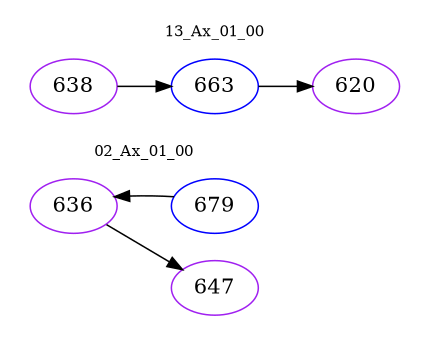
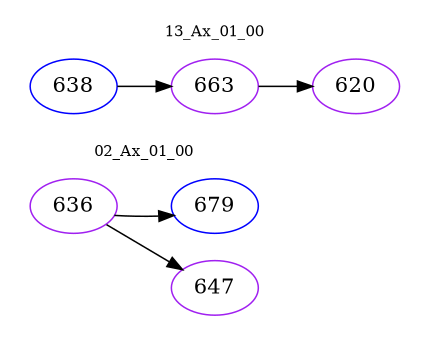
  digraph {
    rankdir=LR
    node [color=purple]
    edge [color=black]
    n1 [label=636]
    n2 [label=647]
    n3 [color=blue label=679]
-   n4 [label=638]
-   n5 [color=blue label=663]
+   n4 [color=blue label=638]
+   n5 [label=663]
    n6 [label=620]
    subgraph cluster_1 {
      color=white
      fontsize=10
      label="02_Ax_01_00"
      n1
      n2
      n3
    }
    subgraph cluster_2 {
      color=white
      fontsize=10
      label="13_Ax_01_00"
      n4
      n5
      n6
    }
    n1 -> n2
-   n3 -> n1
+   n1 -> n3
    n4 -> n5
    n5 -> n6
  }
